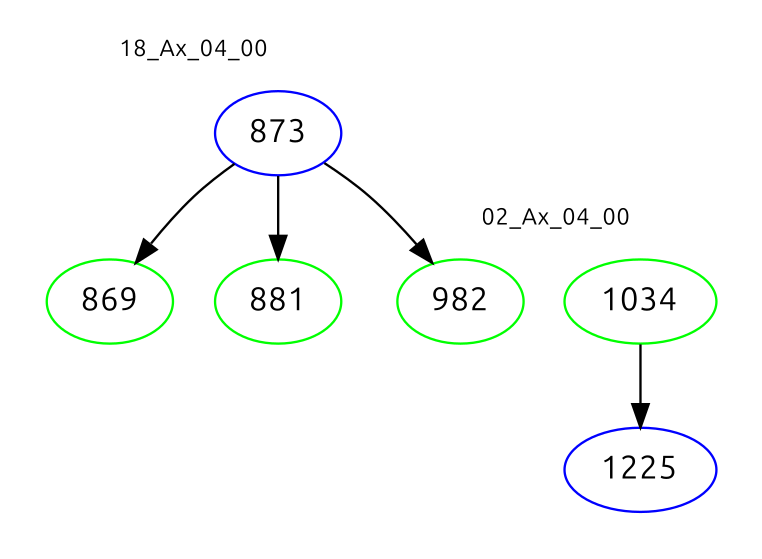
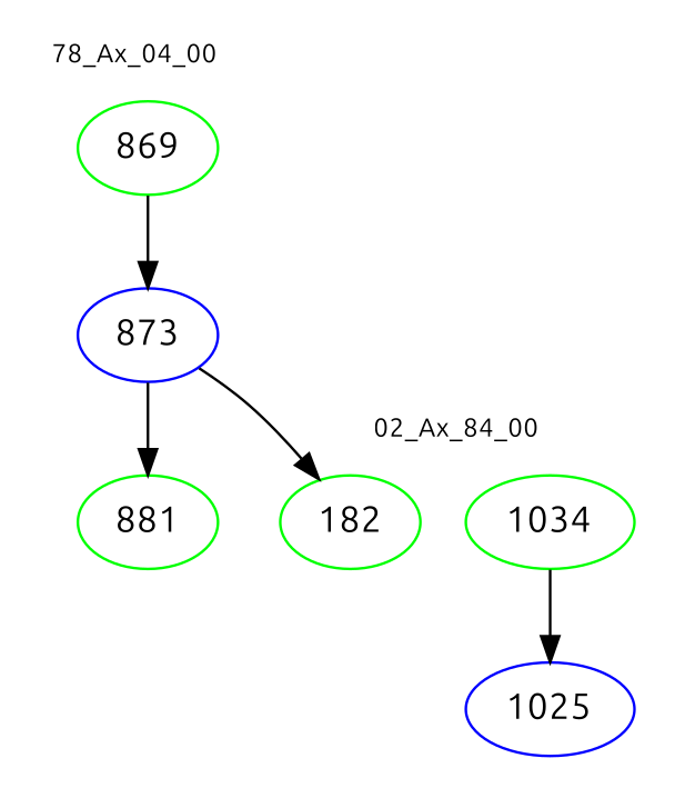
  digraph {
    fontname=Ubuntu
    node [color=green fontname=Ubuntu]
    edge [color=black fontname=Ubuntu]
    n1 [label=869]
    n2 [color=blue label=873]
    n3 [label=881]
    n4 [label=1034]
-   n5 [color=blue label=1225]
-   n6 [label=982]
+   n5 [color=blue label=1025]
+   n6 [label=182]
    subgraph cluster_1 {
      color=white
      fontsize=10
-     label="18_Ax_04_00"
+     label="78_Ax_04_00"
      n1
      n2
      n3
    }
    subgraph cluster_2 {
      color=white
      fontsize=10
-     label="02_Ax_04_00"
+     label="02_Ax_84_00"
      n4
      n5
      n6
    }
-   n2 -> n1
+   n1 -> n2
    n2 -> n3
    n2 -> n6
    n4 -> n5
  }
